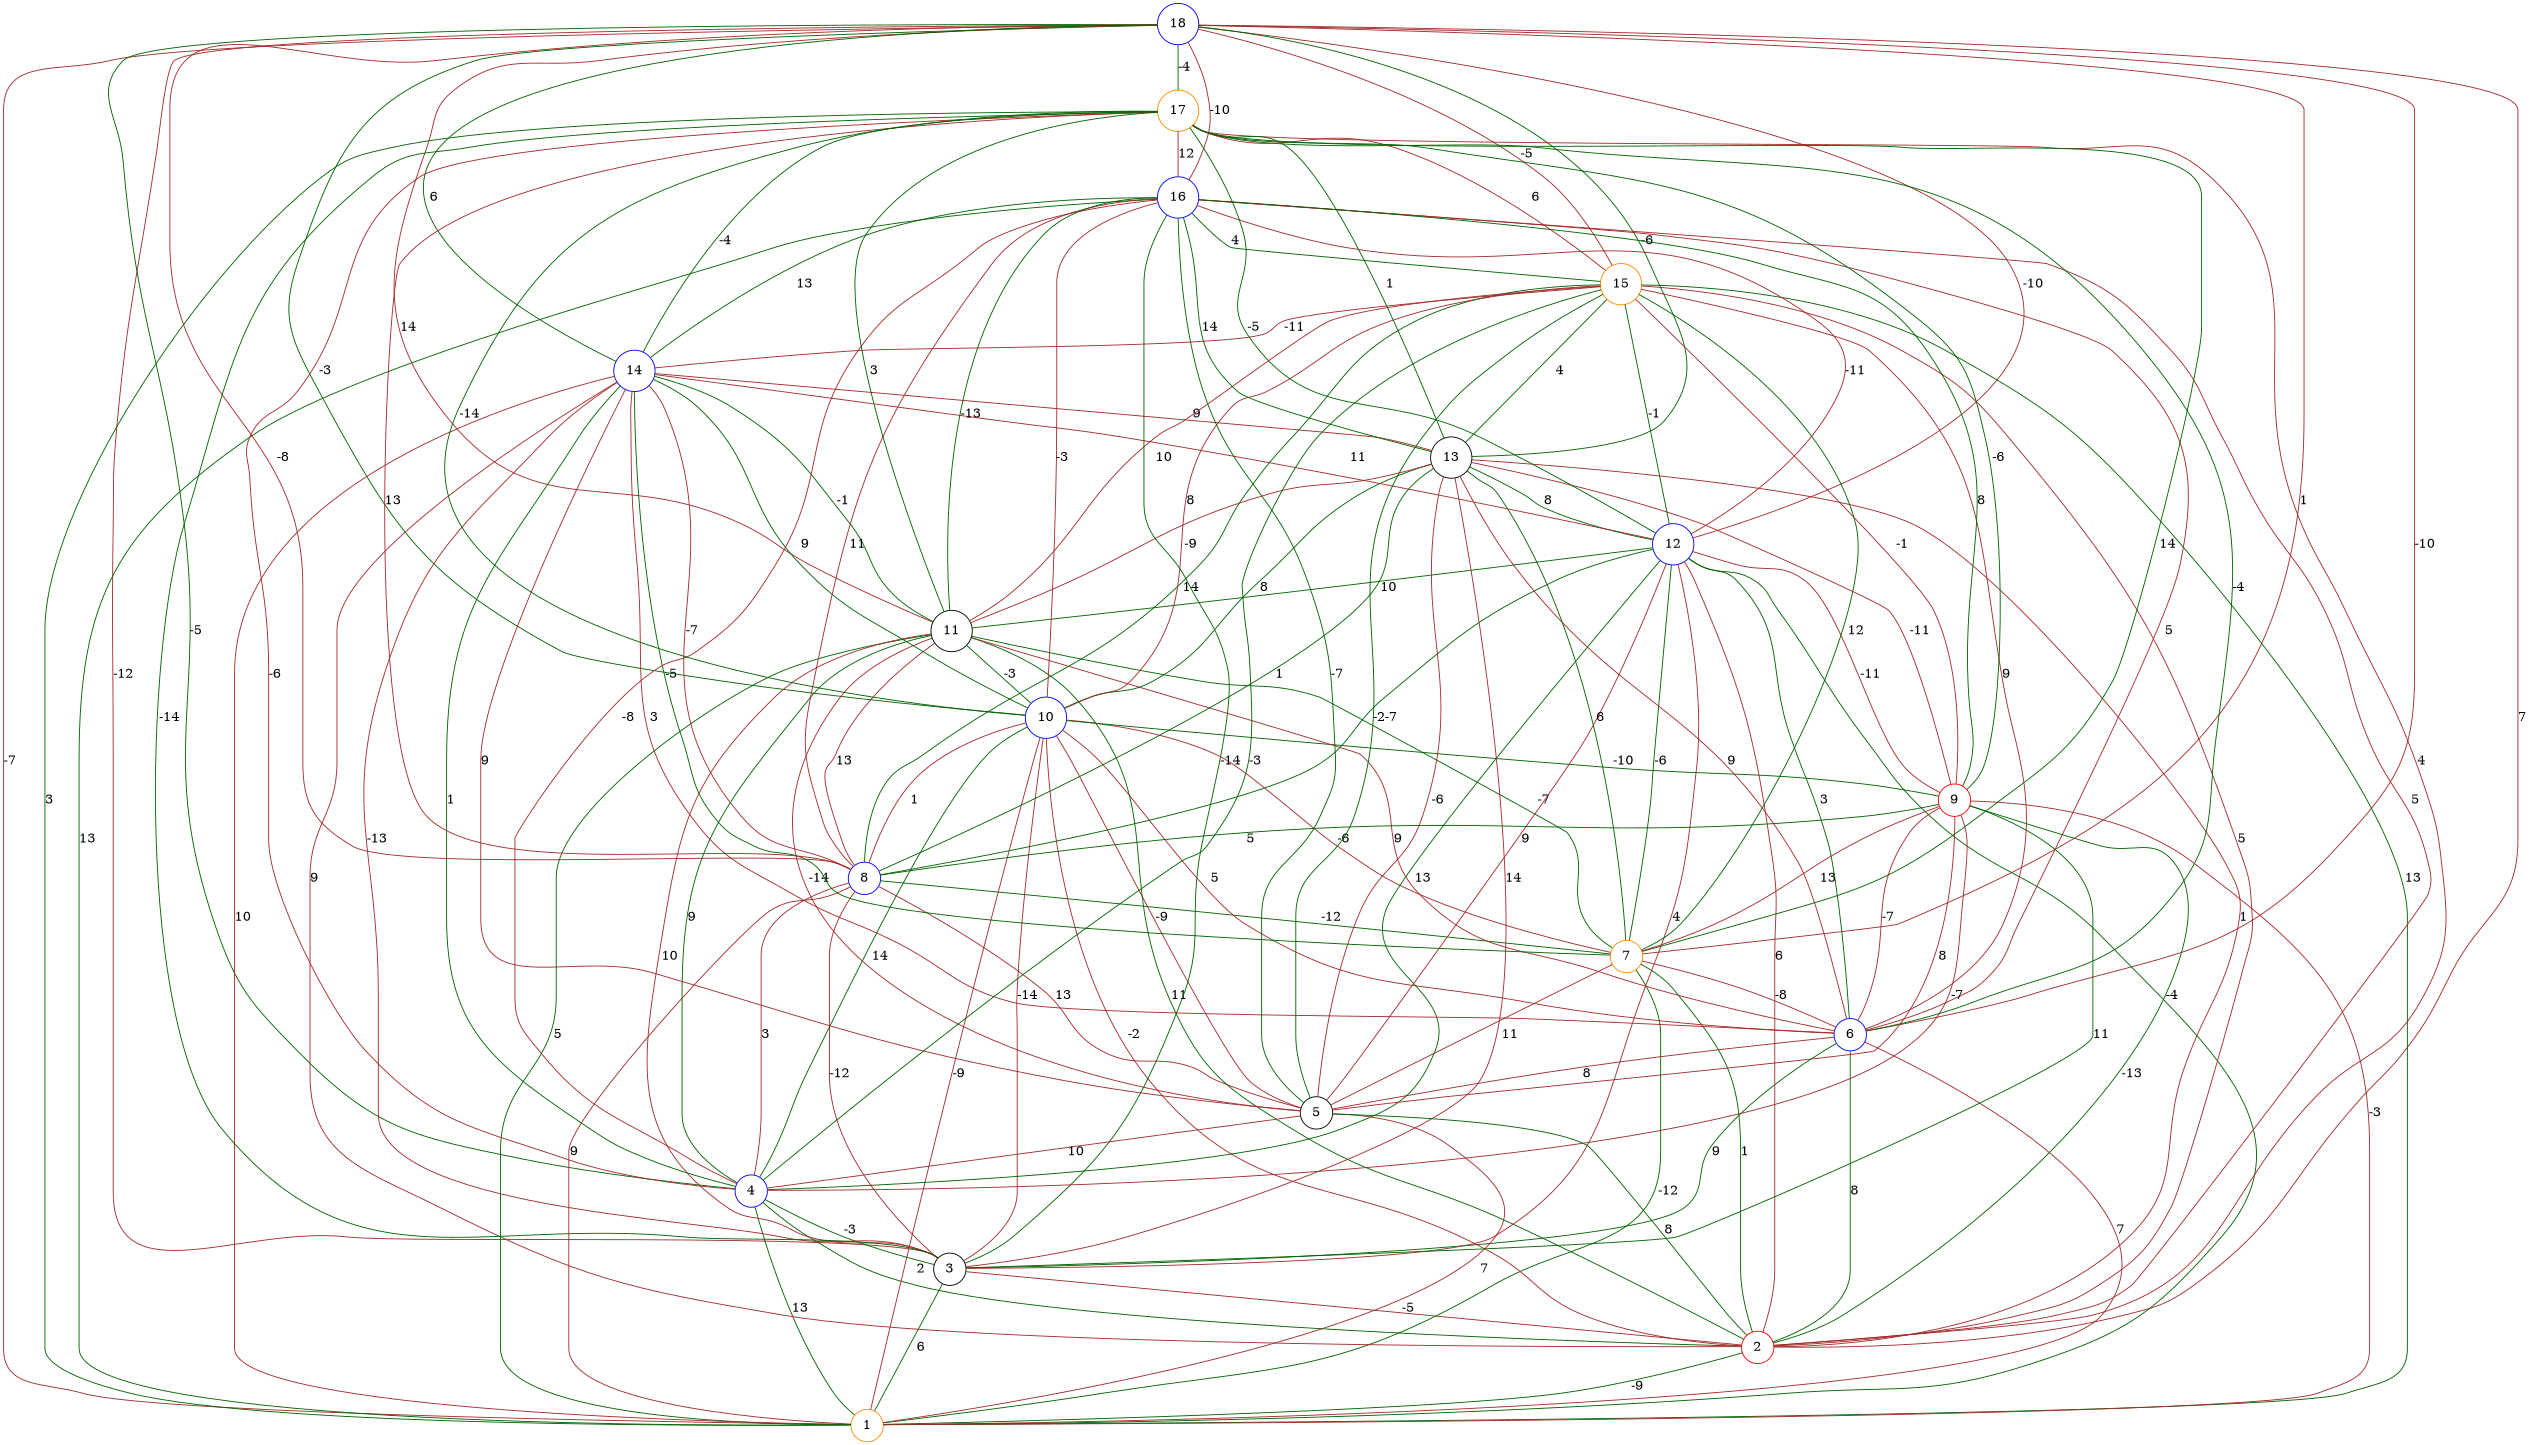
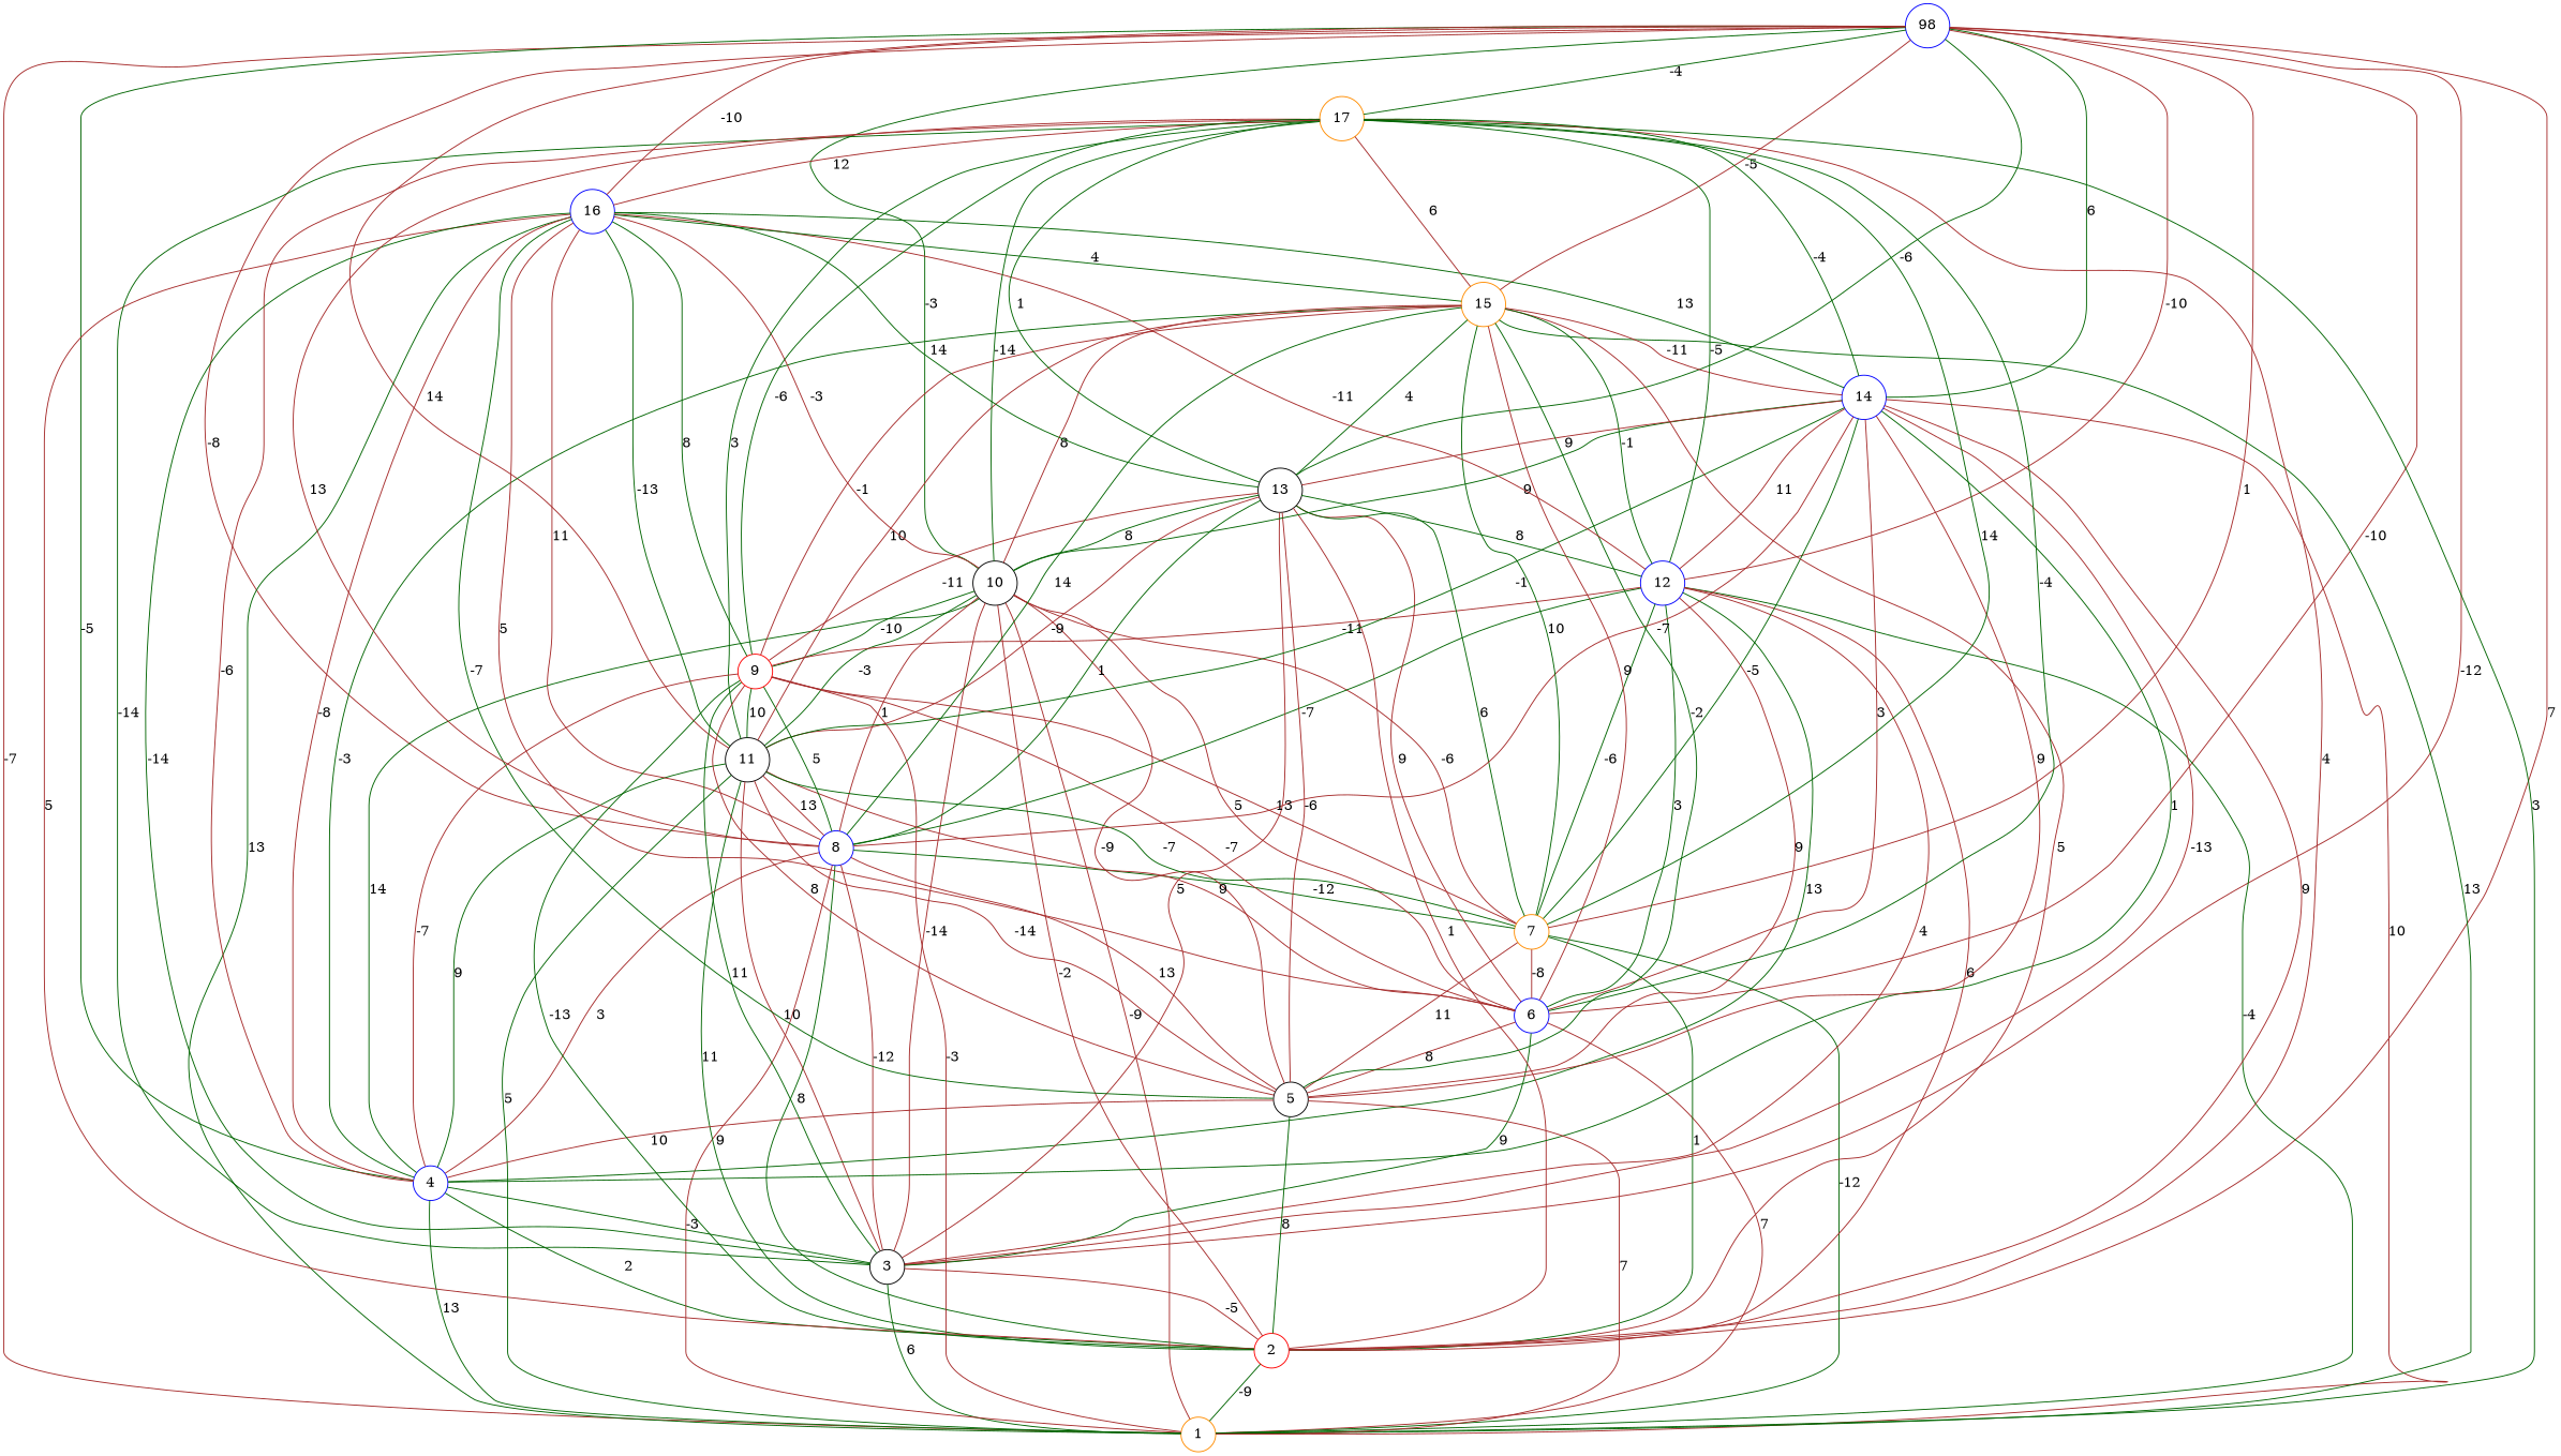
  graph {
    fontname="Helvetica,Arial,sans-serif"
    node [color=blue shape=circle]
    edge [color=brown]
    1 [color=darkorange]
-   18
+   18 [label=98]
    2 [color=red]
    3 [color=black]
    4
    6
    7 [color=darkorange]
    8
-   10
+   10 [color=black]
    11 [color=black]
    12
    13 [color=black]
    14
    15 [color=darkorange]
    16
    17 [color=darkorange]
    5 [color=black]
    9 [color=red]
    18 -- 1 [label=-7]
    18 -- 2 [label=7]
    18 -- 3 [label=-12]
    18 -- 4 [color=darkgreen label=-5]
    18 -- 6 [label=-10]
    18 -- 7 [label=1]
    18 -- 8 [label=-8]
    18 -- 10 [color=darkgreen label=-3]
    18 -- 11 [label=14]
    18 -- 12 [label=-10]
    18 -- 13 [color=darkgreen label=-6]
    18 -- 14 [color=darkgreen label=6]
    18 -- 15 [label=-5]
    18 -- 16 [label=-10]
    18 -- 17 [color=darkgreen label=-4]
    2 -- 1 [color=darkgreen label=-9]
    3 -- 1 [color=darkgreen label=6]
    3 -- 2 [label=-5]
    4 -- 1 [color=darkgreen label=13]
    4 -- 2 [color=darkgreen label=2]
    4 -- 3 [color=darkgreen label=-3]
    6 -- 1 [label=7]
    6 -- 3 [color=darkgreen label=9]
    6 -- 5 [label=8]
    7 -- 1 [color=darkgreen label=-12]
    7 -- 2 [color=darkgreen label=1]
    7 -- 6 [label=-8]
    7 -- 5 [label=11]
    8 -- 1 [label=9]
-   6 -- 2 [color=darkgreen label=8]
+   8 -- 2 [color=darkgreen label=8]
    8 -- 3 [label=-12]
    8 -- 4 [label=3]
    8 -- 7 [color=darkgreen label=-12]
    8 -- 5 [label=13]
    10 -- 1 [label=-9]
    10 -- 2 [label=-2]
    10 -- 3 [label=-14]
    10 -- 4 [color=darkgreen label=14]
    10 -- 6 [label=5]
    10 -- 7 [label=-6]
    10 -- 8 [label=1]
    10 -- 5 [label=-9]
    10 -- 9 [color=darkgreen label=-10]
    11 -- 1 [color=darkgreen label=5]
    11 -- 2 [color=darkgreen label=11]
    11 -- 3 [label=10]
    11 -- 4 [color=darkgreen label=9]
    11 -- 6 [label=9]
    11 -- 7 [color=darkgreen label=-7]
    11 -- 8 [label=13]
    11 -- 10 [color=darkgreen label=-3]
    11 -- 5 [label=-14]
    12 -- 1 [color=darkgreen label=-4]
    12 -- 2 [label=6]
    12 -- 3 [label=4]
    12 -- 4 [color=darkgreen label=13]
    12 -- 6 [color=darkgreen label=3]
    12 -- 7 [color=darkgreen label=-6]
    12 -- 8 [color=darkgreen label=-7]
-   12 -- 11 [color=darkgreen label=10]
+   9 -- 11 [color=darkgreen label=10]
    12 -- 5 [label=9]
    12 -- 9 [label=-11]
    13 -- 2 [label=1]
-   13 -- 3 [label=14]
+   13 -- 3 [label=5]
    13 -- 6 [label=9]
    13 -- 7 [color=darkgreen label=6]
    13 -- 8 [color=darkgreen label=1]
    13 -- 10 [color=darkgreen label=8]
    13 -- 11 [label=-9]
    13 -- 12 [color=darkgreen label=8]
    13 -- 5 [label=-6]
    13 -- 9 [label=-11]
    14 -- 1 [label=10]
    14 -- 2 [label=9]
    14 -- 3 [label=-13]
    14 -- 4 [color=darkgreen label=1]
    14 -- 6 [label=3]
    14 -- 7 [color=darkgreen label=-5]
    14 -- 8 [label=-7]
    14 -- 10 [color=darkgreen label=9]
    14 -- 11 [color=darkgreen label=-1]
    14 -- 12 [label=11]
    14 -- 13 [label=9]
    14 -- 5 [label=9]
    15 -- 1 [color=darkgreen label=13]
    15 -- 2 [label=5]
    15 -- 4 [color=darkgreen label=-3]
    15 -- 6 [label=9]
-   15 -- 7 [color=darkgreen label=12]
+   15 -- 7 [color=darkgreen label=10]
    15 -- 8 [color=darkgreen label=14]
    15 -- 10 [label=8]
    15 -- 11 [label=10]
    15 -- 12 [color=darkgreen label=-1]
    15 -- 13 [color=darkgreen label=4]
    15 -- 14 [label=-11]
    15 -- 5 [color=darkgreen label=-2]
    15 -- 9 [label=-1]
    16 -- 1 [color=darkgreen label=13]
    16 -- 2 [label=5]
    16 -- 3 [color=darkgreen label=-14]
    16 -- 4 [label=-8]
    16 -- 6 [label=5]
    16 -- 8 [label=11]
    16 -- 10 [label=-3]
    16 -- 11 [color=darkgreen label=-13]
    16 -- 12 [label=-11]
    16 -- 13 [color=darkgreen label=14]
    16 -- 14 [color=darkgreen label=13]
    16 -- 15 [color=darkgreen label=4]
    16 -- 5 [color=darkgreen label=-7]
    16 -- 9 [color=darkgreen label=8]
    17 -- 1 [color=darkgreen label=3]
    17 -- 2 [label=4]
    17 -- 3 [color=darkgreen label=-14]
    17 -- 4 [label=-6]
    17 -- 6 [color=darkgreen label=-4]
    17 -- 7 [color=darkgreen label=14]
    17 -- 8 [label=13]
    17 -- 10 [color=darkgreen label=-14]
    17 -- 11 [color=darkgreen label=3]
    17 -- 12 [color=darkgreen label=-5]
    17 -- 13 [color=darkgreen label=1]
    17 -- 14 [color=darkgreen label=-4]
    17 -- 15 [label=6]
    17 -- 16 [label=12]
    17 -- 9 [color=darkgreen label=-6]
    5 -- 1 [label=7]
    5 -- 2 [color=darkgreen label=8]
    5 -- 4 [label=10]
    9 -- 1 [label=-3]
    9 -- 2 [color=darkgreen label=-13]
    9 -- 3 [color=darkgreen label=11]
    9 -- 4 [label=-7]
    9 -- 6 [label=-7]
    9 -- 7 [label=13]
    9 -- 8 [color=darkgreen label=5]
    9 -- 5 [label=8]
  }
